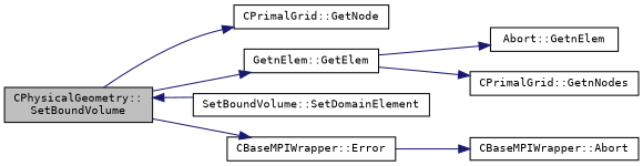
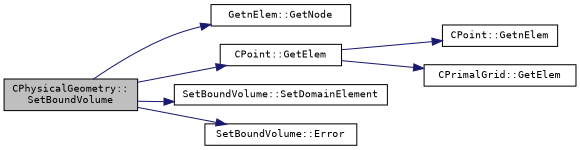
  digraph {
    fontname="DejaVu Sans Mono"
    rankdir=LR
    node [color=black fillcolor=white fontname="DejaVu Sans Mono" fontsize=10 shape=record style=filled]
    edge [color=midnightblue fontname="DejaVu Sans Mono" fontsize=10 labelfontname=Helvetica labelfontsize=10 style=solid]
    n1 [fillcolor=grey75 fontcolor=black height=0.2 label="CPhysicalGeometry::\lSetBoundVolume" width=0.4]
-   n2 [height=0.2 label="CPrimalGrid::GetNode" width=0.4]
-   n3 [height=0.2 label="GetnElem::GetElem" width=0.4]
+   n2 [height=0.2 label="GetnElem::GetNode" width=0.4]
+   n3 [height=0.2 label="CPoint::GetElem" width=0.4]
    n4 [height=0.2 label="SetBoundVolume::SetDomainElement" width=0.4]
-   n5 [height=0.2 label="CBaseMPIWrapper::Error" width=0.4]
-   n6 [height=0.2 label="Abort::GetnElem" width=0.4]
-   n7 [height=0.2 label="CPrimalGrid::GetnNodes" width=0.4]
-   n8 [height=0.2 label="CBaseMPIWrapper::Abort" width=0.4]
+   n5 [height=0.2 label="SetBoundVolume::Error" width=0.4]
+   n6 [height=0.2 label="CPoint::GetnElem" width=0.4]
+   n7 [height=0.2 label="CPrimalGrid::GetElem" width=0.4]
    n1 -> n2
    n1 -> n3
-   n4 -> n1
+   n1 -> n4
    n1 -> n5
    n3 -> n6
    n3 -> n7
-   n5 -> n8
  }
